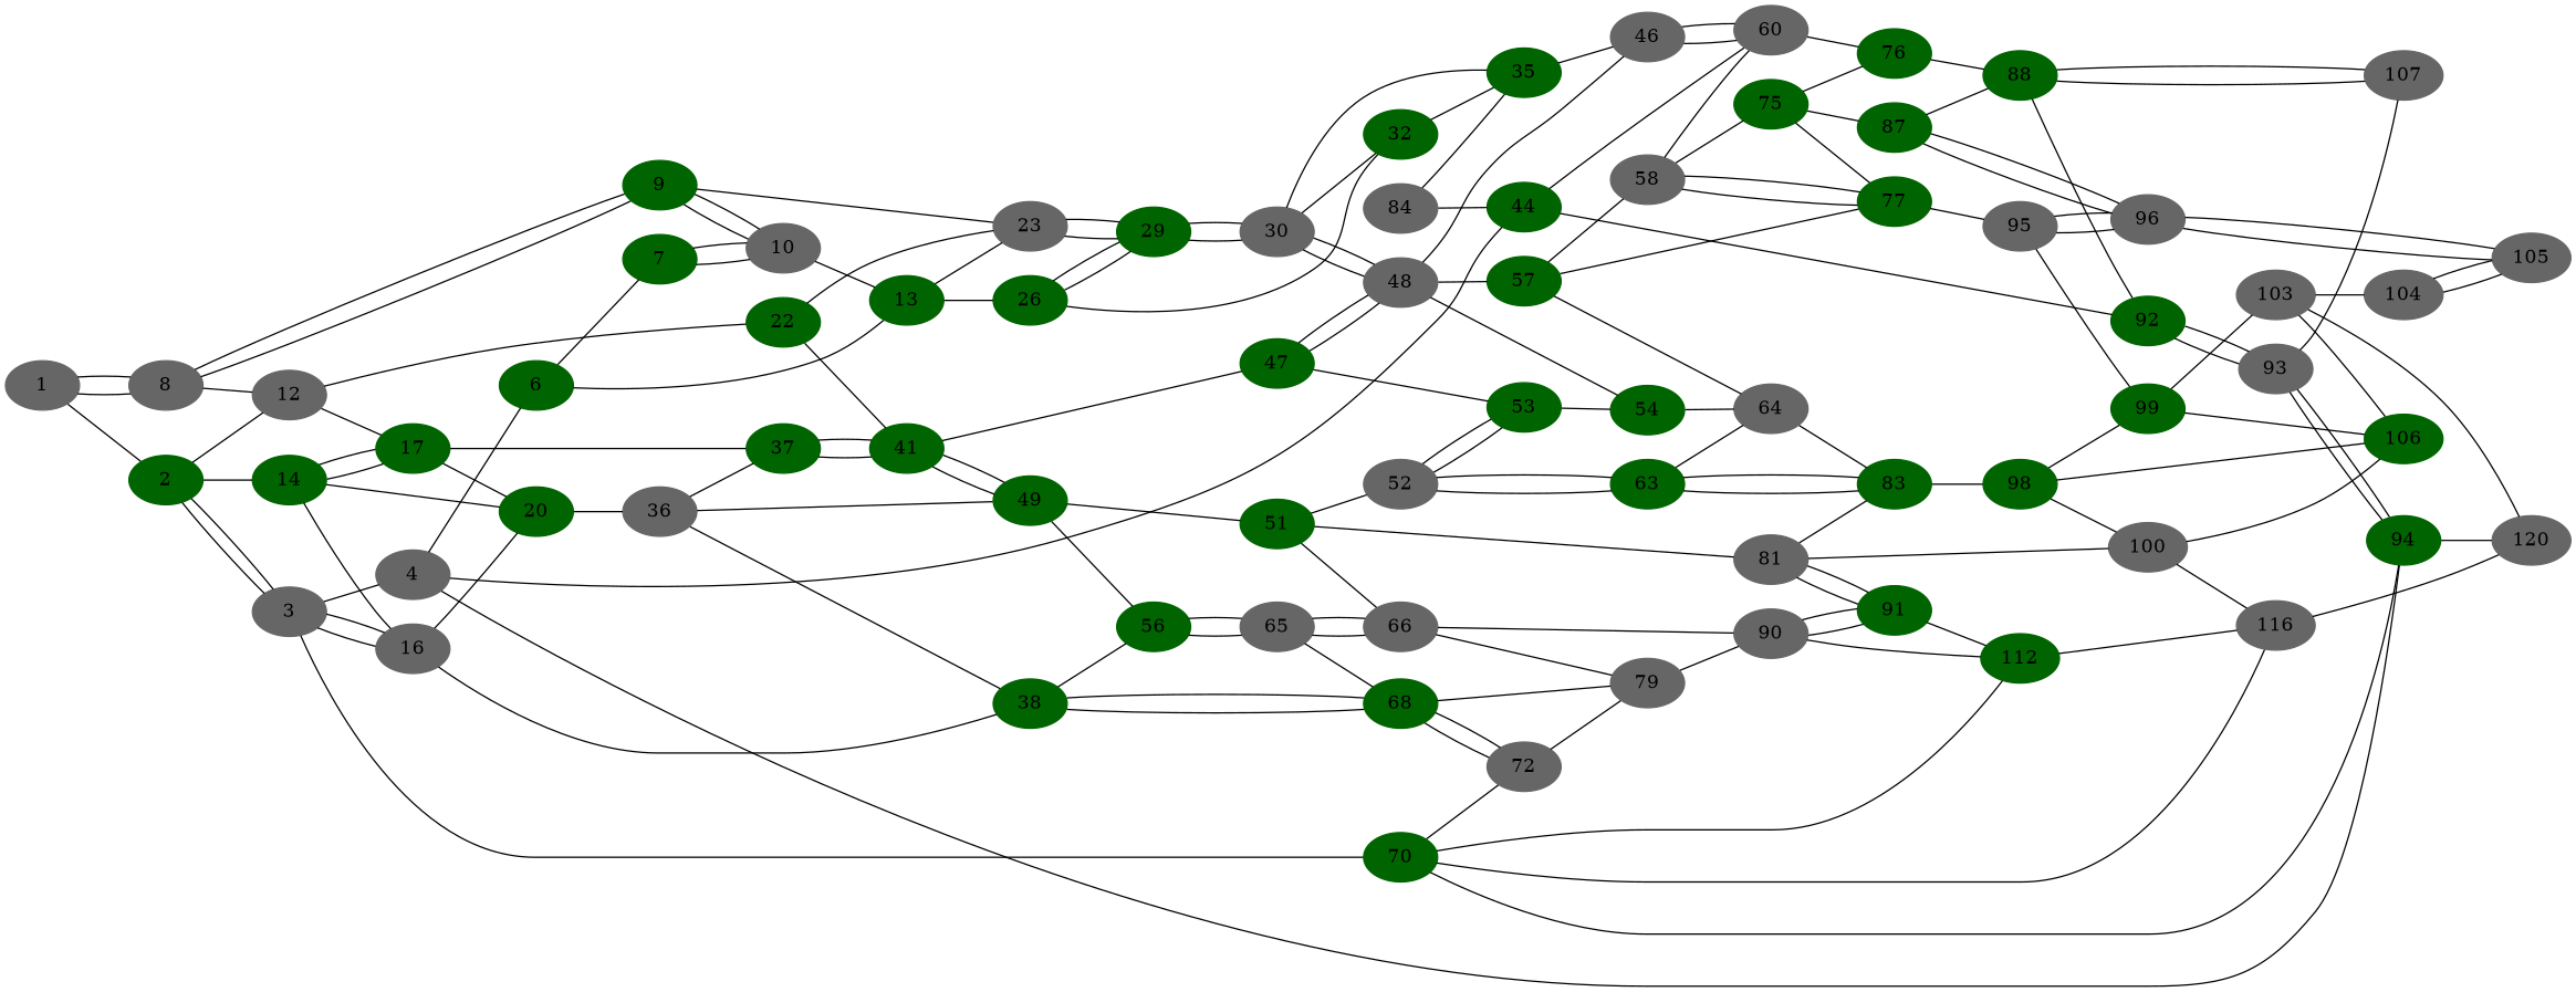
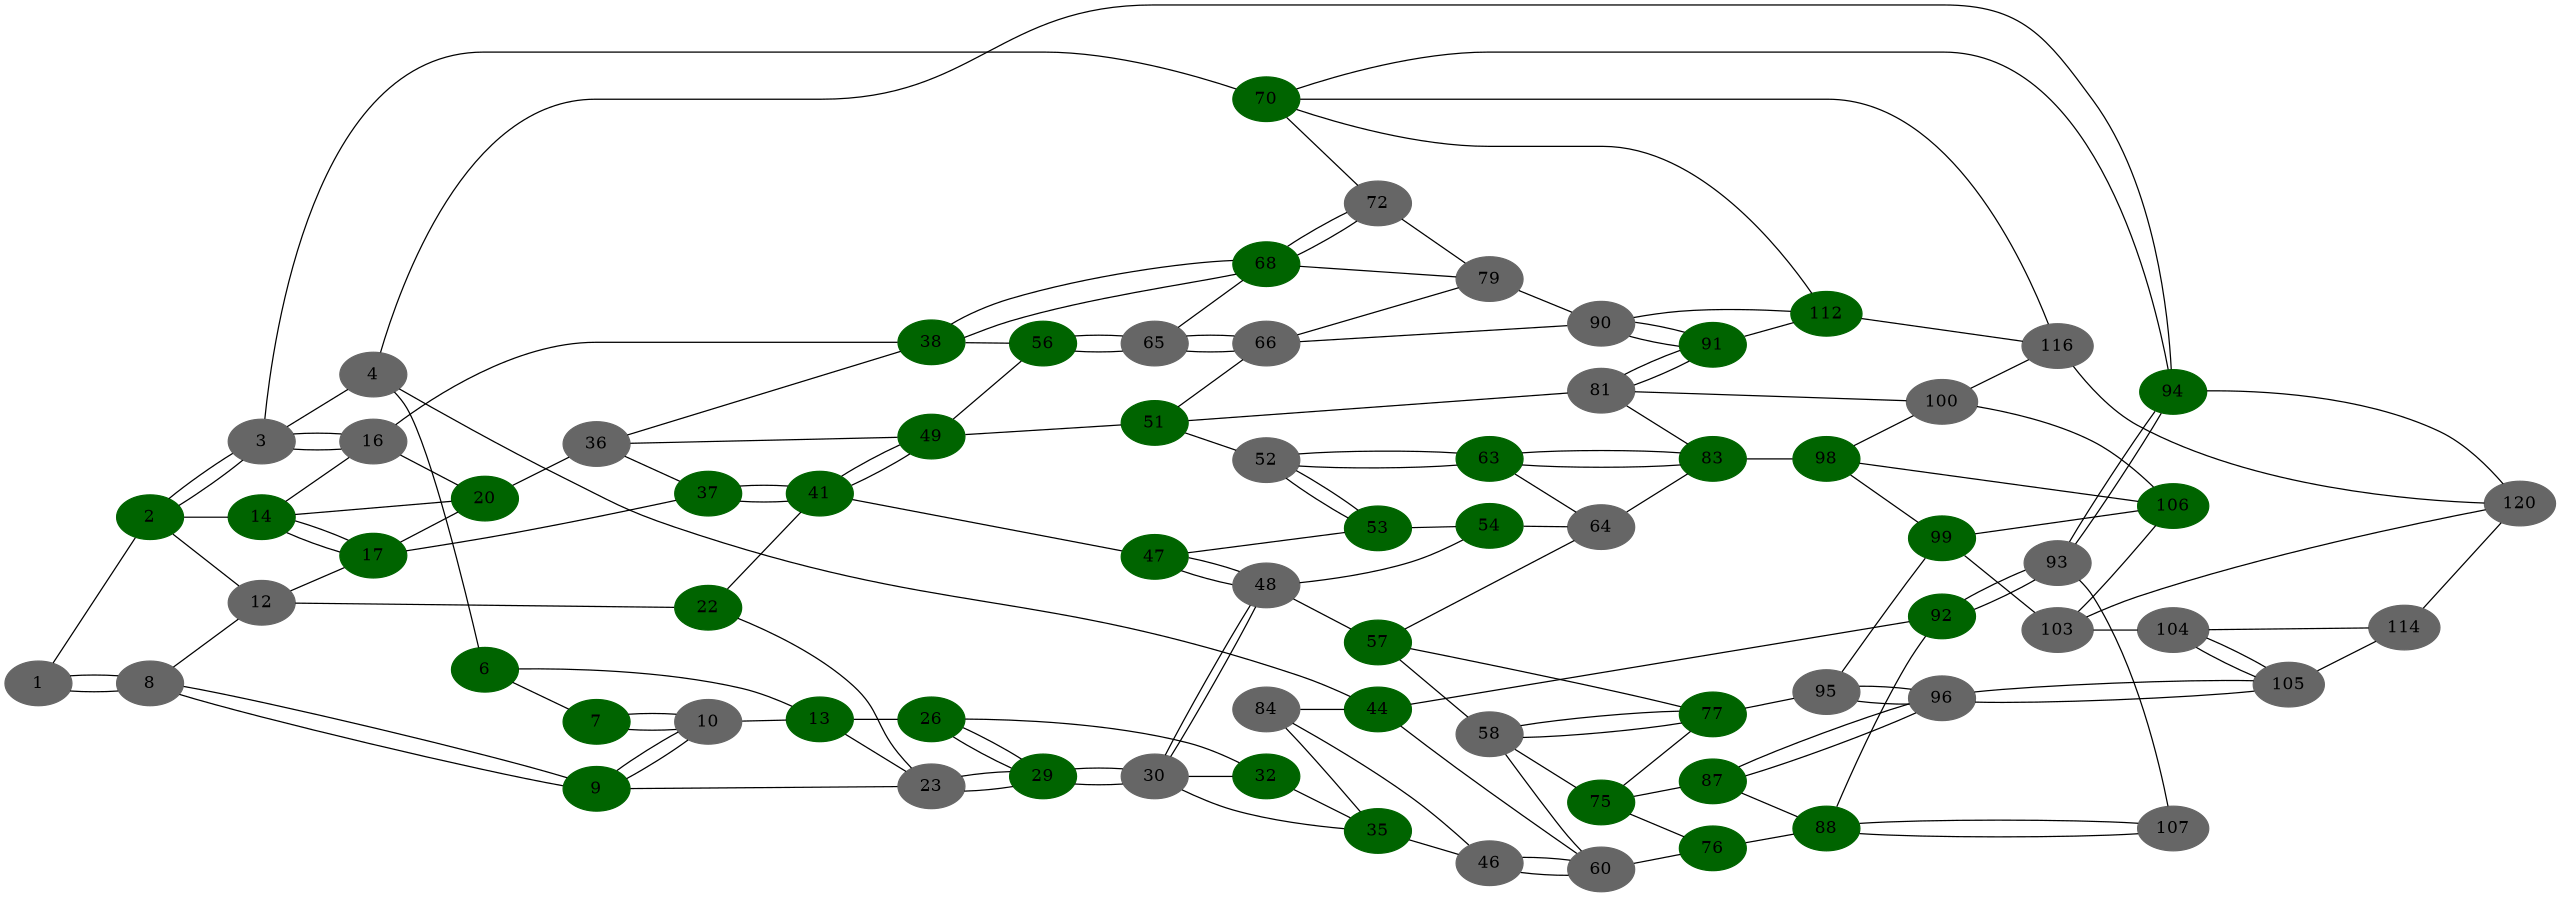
  graph {
    rankdir=LR
    node [color=darkgreen style=filled]
    1 [color=gray40]
    2 [super="+11"]
    8 [color=gray40]
    3 [color=gray40]
    12 [color=gray40 super="+19"]
    14 [super="+15"]
    9
    4 [color=gray40 super="+5"]
    16 [color=gray40 super="+33"]
    70 [super="+71"]
    17 [super="+18"]
    22
    20 [super="+21"]
    6
    44 [super="+62"]
    94
    38 [super="+39"]
    72 [color=gray40]
    112 [super="+113"]
    116 [color=gray40 super="+122"]
    7
    13 [super="+25"]
    60 [color=gray40 super="+61"]
    92
    120 [color=gray40 super="+121"]
    10 [color=gray40]
    23 [color=gray40 super="+24"]
    26 [super="+27"]
    29
    37
    41 [super="+42"]
    32
    36 [color=gray40 super="+40"]
    56
    68 [super="+69"]
    49 [super="+50"]
    47
    30 [color=gray40 super="+31"]
    35 [super="+45"]
    n40 [color=gray40 label=84 super="+43"]
    46 [color=gray40]
    48 [color=gray40 super="+55"]
    54
    57 [super="+74"]
    51 [super="+67"]
    65 [color=gray40]
    79 [color=gray40 super="+85"]
    53
    76
    93 [color=gray40]
    64 [color=gray40 super="+73"]
    58 [color=gray40 super="+59"]
    77 [super="+86"]
    52 [color=gray40]
    66 [color=gray40 super="+80"]
    81 [color=gray40 super="+82"]
    63
    90 [color=gray40 super="+97"]
    83 [super="+84"]
    91
    100 [color=gray40 super="+117"]
    75 [super="+78"]
    95 [color=gray40]
    87
    88 [super="+89"]
    98 [super="+101"]
    96 [color=gray40]
    107 [color=gray40 super="+108"]
    99 [super="+102"]
    106 [super="+118"]
    105 [color=gray40 super="+109"]
    103 [color=gray40 super="+119"]
+   114 [color=gray40 super="+115"]
    104 [color=gray40]
    1 -- 2
    1 -- 8
    1 -- 8
    2 -- 3
    2 -- 3
    2 -- 12
    2 -- 14
    8 -- 12
    8 -- 9
    8 -- 9
    3 -- 4
    3 -- 16
    3 -- 16
    3 -- 70
    12 -- 17
    12 -- 22
    14 -- 16
    14 -- 17
    14 -- 17
    14 -- 20
    9 -- 10
    9 -- 10
    9 -- 23
    4 -- 6
    4 -- 44
    4 -- 94
    16 -- 20
    16 -- 38
    70 -- 94
    70 -- 72
    70 -- 112
    70 -- 116
    17 -- 20
    17 -- 37
    22 -- 23
    22 -- 41
    20 -- 36
    6 -- 7
    6 -- 13
    44 -- 60
    44 -- 92
    94 -- 120
    38 -- 56
    38 -- 68
    38 -- 68
    72 -- 79
    112 -- 116
    116 -- 120
    7 -- 10
    7 -- 10
    13 -- 23
    13 -- 26
    60 -- 76
    92 -- 93
    92 -- 93
    10 -- 13
    23 -- 29
    23 -- 29
    26 -- 29
    26 -- 29
    26 -- 32
    29 -- 30
    29 -- 30
    37 -- 41
    37 -- 41
    41 -- 49
    41 -- 49
    41 -- 47
    32 -- 35
    36 -- 38
    36 -- 37
    36 -- 49
    56 -- 65
    56 -- 65
    68 -- 72
    68 -- 72
    68 -- 79
    49 -- 56
    49 -- 51
    47 -- 48
    47 -- 48
    47 -- 53
    30 -- 32
    30 -- 35
    30 -- 48
    30 -- 48
    35 -- 46
    n40 -- 44
    n40 -- 35
-   48 -- 46
+   n40 -- 46
    46 -- 60
    46 -- 60
    48 -- 54
    48 -- 57
    54 -- 64
    57 -- 64
    57 -- 58
    57 -- 77
    51 -- 52
    51 -- 66
    51 -- 81
    65 -- 68
    65 -- 66
    65 -- 66
    79 -- 90
    53 -- 54
    76 -- 88
    93 -- 94
    93 -- 94
    93 -- 107
    64 -- 83
    58 -- 60
    58 -- 77
    58 -- 77
    58 -- 75
    77 -- 95
    52 -- 53
    52 -- 53
    52 -- 63
    52 -- 63
    66 -- 79
    66 -- 90
    81 -- 83
    81 -- 91
    81 -- 91
    81 -- 100
    63 -- 64
    63 -- 83
    63 -- 83
    90 -- 112
    90 -- 91
    90 -- 91
    83 -- 98
    91 -- 112
    100 -- 116
    100 -- 106
    75 -- 76
    75 -- 77
    75 -- 87
    95 -- 96
    95 -- 96
    95 -- 99
    87 -- 88
    87 -- 96
    87 -- 96
    88 -- 92
    88 -- 107
    88 -- 107
    98 -- 100
    98 -- 99
    98 -- 106
    96 -- 105
    96 -- 105
    99 -- 106
    99 -- 103
+   105 -- 114
    103 -- 120
    103 -- 106
    103 -- 104
+   114 -- 120
    104 -- 105
    104 -- 105
+   104 -- 114
  }
